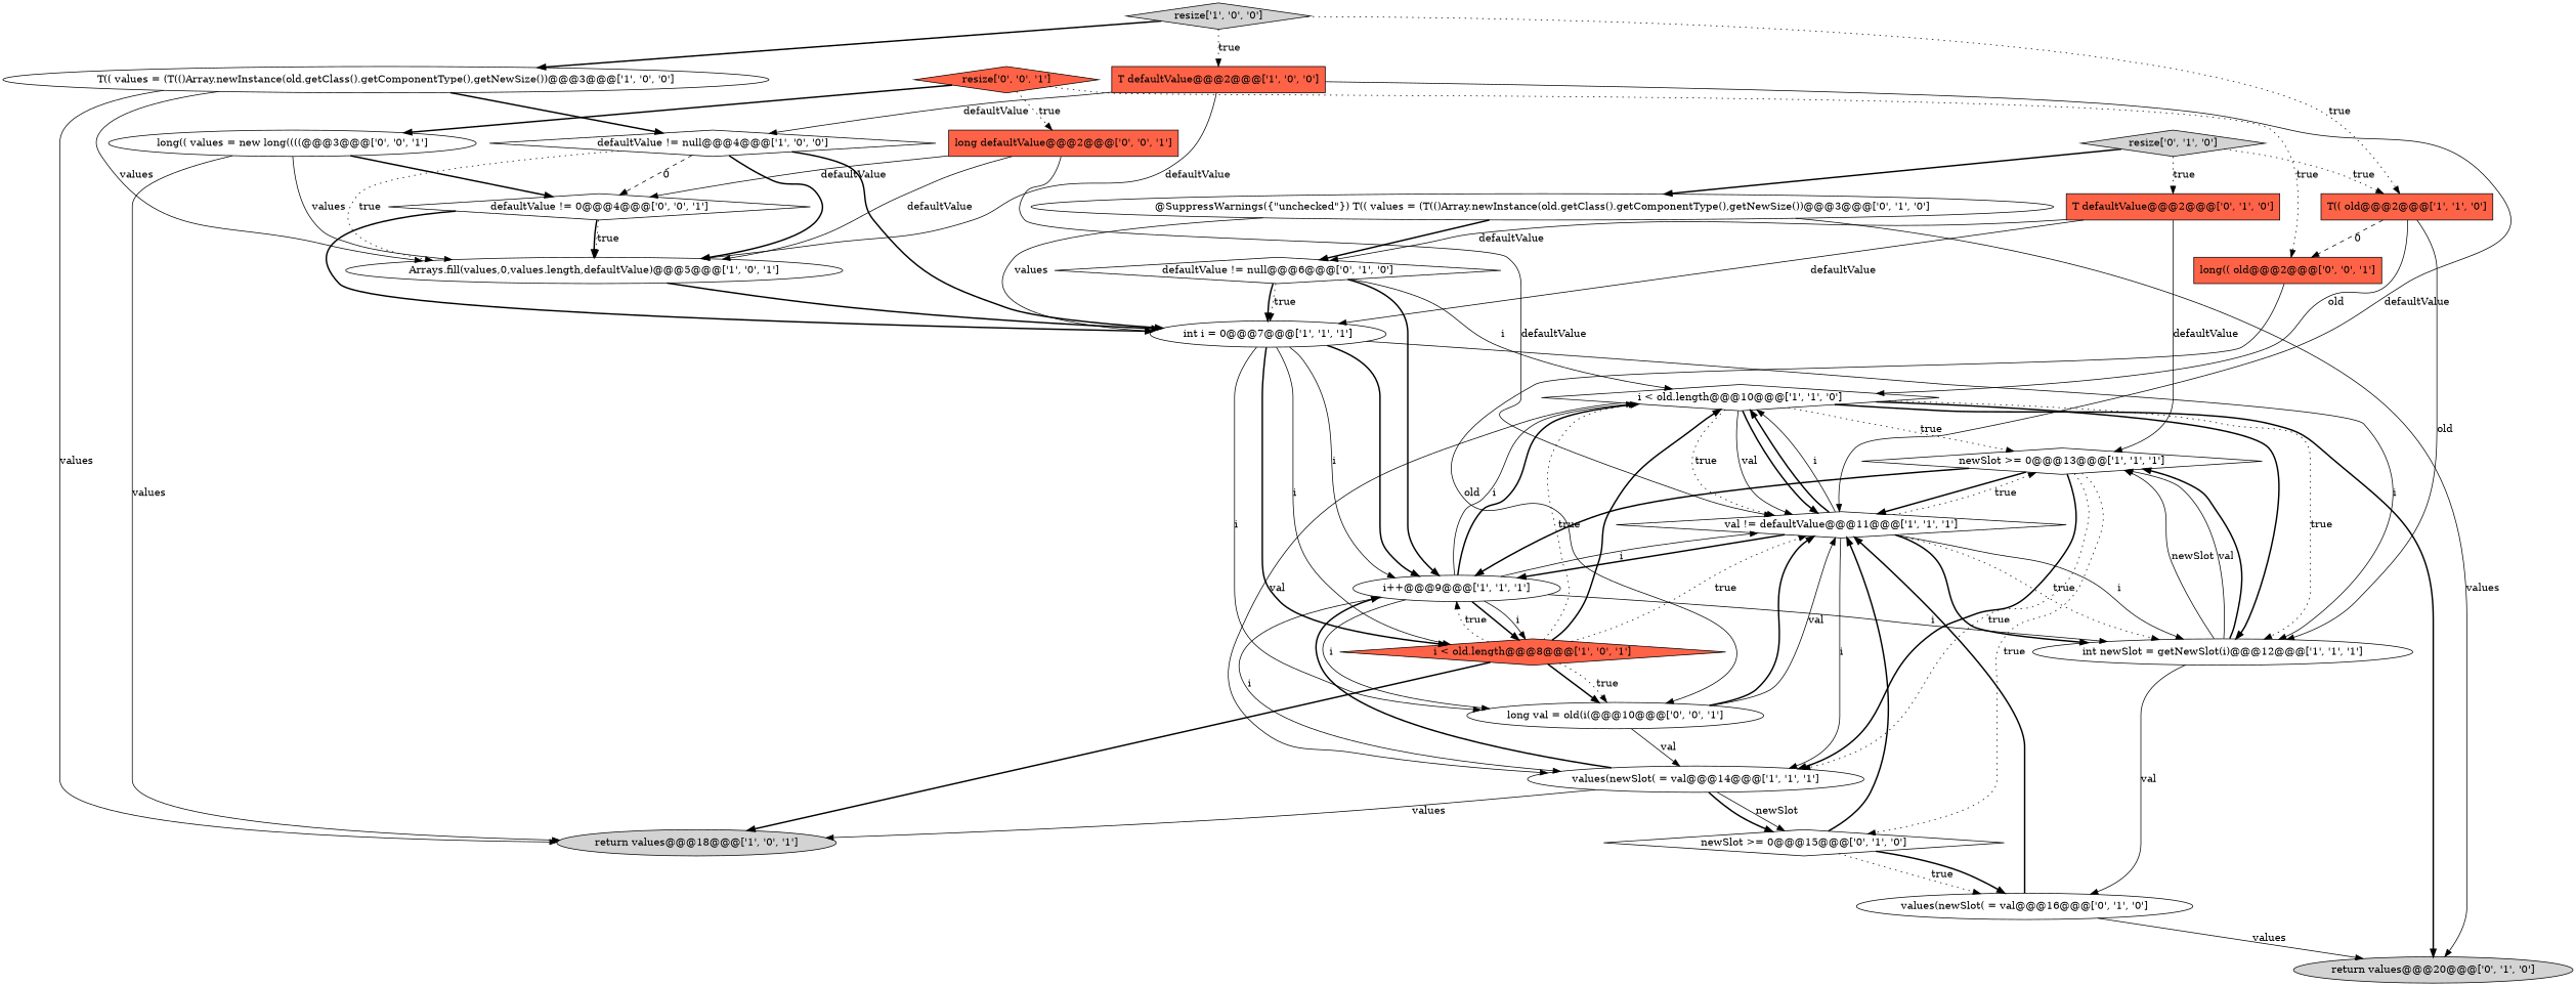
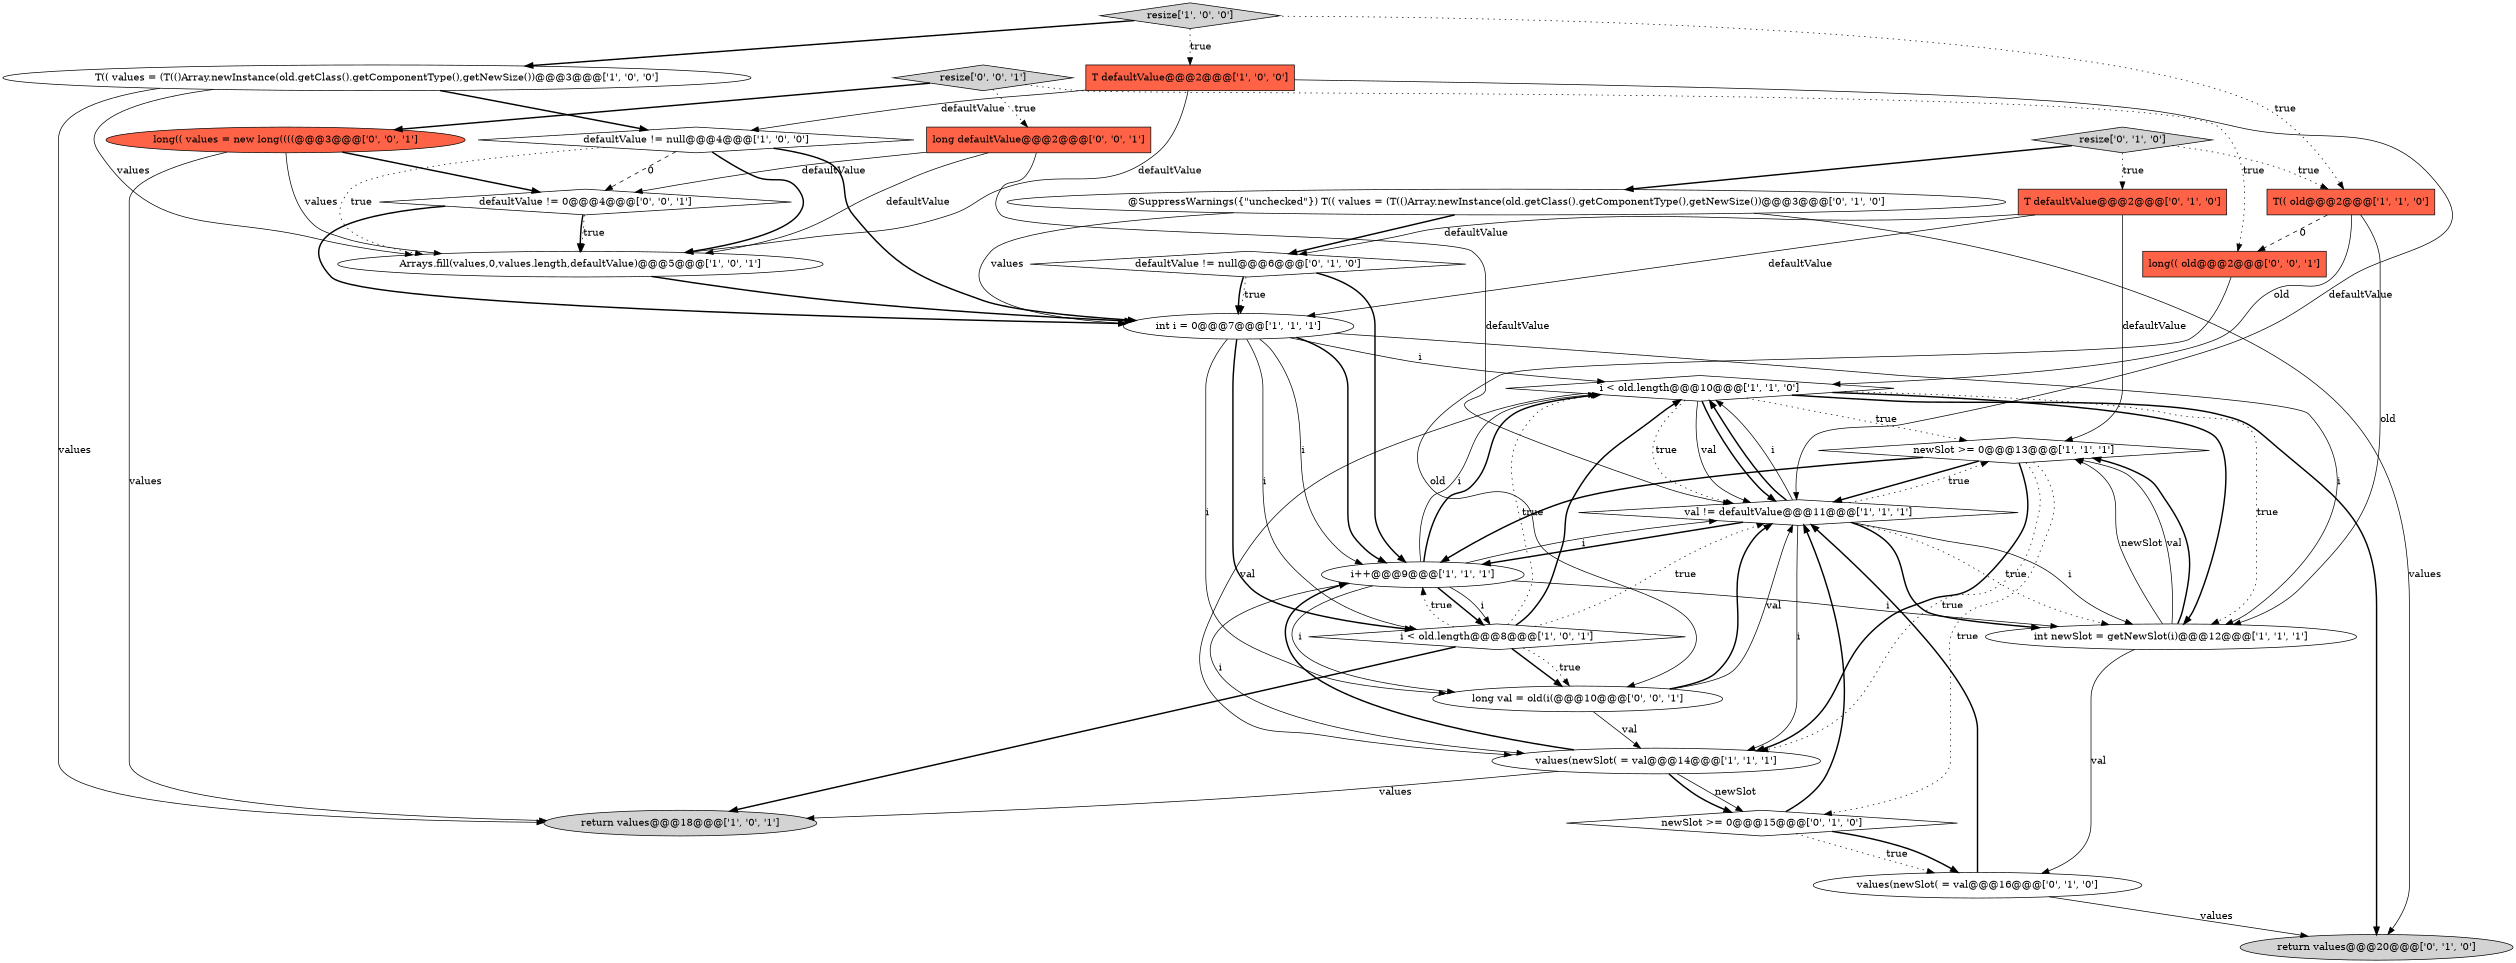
  digraph {
    node [fillcolor=white shape=ellipse style=filled]
    edge [style=solid]
    n1 [label="i < old.length@@@10@@@['1', '1', '0']" shape=diamond]
    n2 [label="newSlot >= 0@@@13@@@['1', '1', '1']" shape=diamond]
    n3 [label="int newSlot = getNewSlot(i)@@@12@@@['1', '1', '1']"]
    n4 [label="val != defaultValue@@@11@@@['1', '1', '1']" shape=diamond]
    n5 [fillcolor=lightgray label="return values@@@20@@@['0', '1', '0']"]
    n6 [label="values(newSlot( = val@@@14@@@['1', '1', '1']"]
    n7 [label="i++@@@9@@@['1', '1', '1']"]
    n8 [label="newSlot >= 0@@@15@@@['0', '1', '0']" shape=diamond]
    n9 [label="values(newSlot( = val@@@16@@@['0', '1', '0']"]
    n10 [label="long val = old(i(@@@10@@@['0', '0', '1']"]
    n11 [fillcolor=lightgray label="return values@@@18@@@['1', '0', '1']"]
    n12 [label="defaultValue != null@@@6@@@['0', '1', '0']" shape=diamond]
    n13 [label="int i = 0@@@7@@@['1', '1', '1']"]
-   n14 [fillcolor=tomato label="i < old.length@@@8@@@['1', '0', '1']" shape=diamond]
+   n14 [label="i < old.length@@@8@@@['1', '0', '1']" shape=diamond]
    n15 [fillcolor=tomato label="T defaultValue@@@2@@@['1', '0', '0']" shape=box]
    n16 [label="Arrays.fill(values,0,values.length,defaultValue)@@@5@@@['1', '0', '1']"]
    n17 [label="defaultValue != null@@@4@@@['1', '0', '0']" shape=diamond]
    n18 [label="defaultValue != 0@@@4@@@['0', '0', '1']" shape=diamond]
    n19 [fillcolor=tomato label="long(( old@@@2@@@['0', '0', '1']" shape=box]
    n20 [fillcolor=tomato label="T(( old@@@2@@@['1', '1', '0']" shape=box]
    n21 [fillcolor=tomato label="T defaultValue@@@2@@@['0', '1', '0']" shape=box]
-   n22 [fillcolor=tomato label="resize['0', '0', '1']" shape=diamond]
+   n22 [fillcolor=lightgray label="resize['0', '0', '1']" shape=diamond]
    n23 [fillcolor=tomato label="long defaultValue@@@2@@@['0', '0', '1']" shape=box]
-   n24 [label="long(( values = new long((((@@@3@@@['0', '0', '1']"]
+   n24 [fillcolor=tomato label="long(( values = new long((((@@@3@@@['0', '0', '1']"]
    n25 [fillcolor=lightgray label="resize['1', '0', '0']" shape=diamond]
    n26 [label="T(( values = (T(()Array.newInstance(old.getClass().getComponentType(),getNewSize())@@@3@@@['1', '0', '0']"]
    n27 [label="@SuppressWarnings({\"unchecked\"}) T(( values = (T(()Array.newInstance(old.getClass().getComponentType(),getNewSize())@@@3@@@['0', '1', '0']"]
    n28 [fillcolor=lightgray label="resize['0', '1', '0']" shape=diamond]
    n1 -> n2 [label=true style=dotted]
    n1 -> n3 [style=bold]
    n1 -> n3 [label=true style=dotted]
    n1 -> n4 [label=true style=dotted]
    n1 -> n4 [label=val]
    n1 -> n4 [style=bold]
    n1 -> n5 [style=bold]
    n1 -> n6 [label=val]
    n2 -> n4 [style=bold]
    n2 -> n6 [style=bold]
    n2 -> n6 [label=true style=dotted]
    n2 -> n7 [style=bold]
    n2 -> n8 [label=true style=dotted]
    n3 -> n2 [label=val]
    n3 -> n2 [style=bold]
    n3 -> n2 [label=newSlot]
    n3 -> n9 [label=val]
    n4 -> n1 [label=i]
    n4 -> n1 [style=bold]
    n4 -> n2 [label=true style=dotted]
    n4 -> n3 [label=true style=dotted]
    n4 -> n3 [label=i]
    n4 -> n3 [style=bold]
    n4 -> n6 [label=i]
    n4 -> n7 [style=bold]
    n6 -> n7 [style=bold]
    n6 -> n8 [label=newSlot]
    n6 -> n8 [style=bold]
    n6 -> n11 [label=values]
    n7 -> n1 [style=bold]
    n7 -> n1 [label=i]
    n7 -> n3 [label=i]
    n7 -> n4 [label=i]
    n7 -> n6 [label=i]
    n7 -> n10 [label=i]
    n7 -> n14 [style=bold]
    n7 -> n14 [label=i]
    n8 -> n4 [style=bold]
    n8 -> n9 [label=true style=dotted]
    n8 -> n9 [style=bold]
    n9 -> n4 [style=bold]
    n9 -> n5 [label=values]
    n10 -> n4 [style=bold]
    n10 -> n4 [label=val]
    n10 -> n6 [label=val]
    n12 -> n7 [style=bold]
    n12 -> n13 [label=true style=dotted]
    n12 -> n13 [style=bold]
-   n12 -> n1 [label=i]
+   n13 -> n1 [label=i]
    n13 -> n3 [label=i]
    n13 -> n7 [label=i]
    n13 -> n7 [style=bold]
    n13 -> n10 [label=i]
    n13 -> n14 [style=bold]
    n13 -> n14 [label=i]
    n14 -> n1 [label=true style=dotted]
    n14 -> n1 [style=bold]
    n14 -> n4 [label=true style=dotted]
    n14 -> n7 [label=true style=dotted]
    n14 -> n10 [style=bold]
    n14 -> n10 [label=true style=dotted]
    n14 -> n11 [style=bold]
    n15 -> n4 [label=defaultValue]
    n15 -> n16 [label=defaultValue]
    n15 -> n17 [label=defaultValue]
    n16 -> n13 [style=bold]
    n17 -> n13 [style=bold]
    n17 -> n16 [style=bold]
    n17 -> n16 [label=true style=dotted]
    n17 -> n18 [label=0 style=dashed]
    n18 -> n13 [style=bold]
    n18 -> n16 [style=bold]
    n18 -> n16 [label=true style=dotted]
    n19 -> n10 [label=old]
    n20 -> n1 [label=old]
    n20 -> n3 [label=old]
    n20 -> n19 [label=0 style=dashed]
    n21 -> n2 [label=defaultValue]
    n21 -> n12 [label=defaultValue]
    n21 -> n13 [label=defaultValue]
    n22 -> n19 [label=true style=dotted]
    n22 -> n23 [label=true style=dotted]
    n22 -> n24 [style=bold]
    n23 -> n4 [label=defaultValue]
    n23 -> n16 [label=defaultValue]
    n23 -> n18 [label=defaultValue]
    n24 -> n11 [label=values]
    n24 -> n16 [label=values]
    n24 -> n18 [style=bold]
    n25 -> n15 [label=true style=dotted]
    n25 -> n20 [label=true style=dotted]
    n25 -> n26 [style=bold]
    n26 -> n11 [label=values]
    n26 -> n16 [label=values]
    n26 -> n17 [style=bold]
    n27 -> n5 [label=values]
    n27 -> n12 [style=bold]
    n27 -> n13 [label=values]
    n28 -> n20 [label=true style=dotted]
    n28 -> n21 [label=true style=dotted]
    n28 -> n27 [style=bold]
  }
